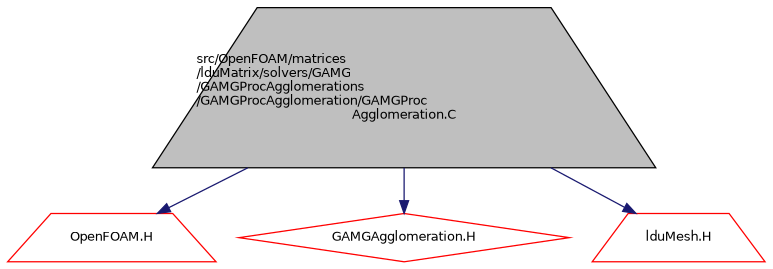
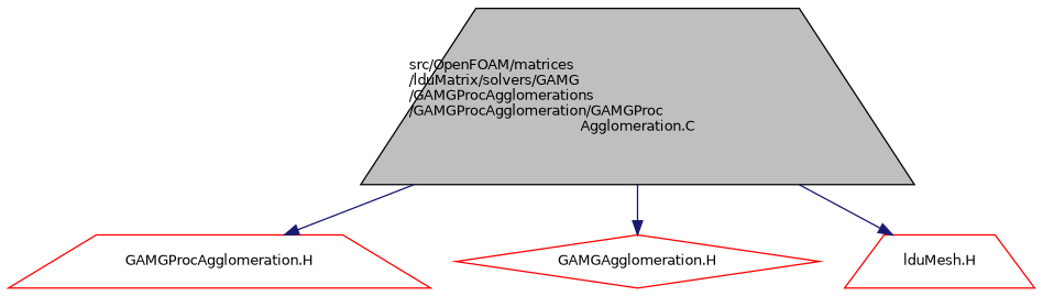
  digraph {
    node [color=red fontname=Helvetica fontsize=10 shape=trapezium]
    edge [color=midnightblue fontname=Helvetica fontsize=10 labelfontname=Helvetica labelfontsize=10 style=solid]
    n1 [color=black fillcolor=grey75 fontcolor=black height=0.2 label="src/OpenFOAM/matrices\l/lduMatrix/solvers/GAMG\l/GAMGProcAgglomerations\l/GAMGProcAgglomeration/GAMGProc\lAgglomeration.C" style=filled width=0.4]
-   n2 [height=0.2 label="OpenFOAM.H" width=0.4]
+   n2 [height=0.2 label="GAMGProcAgglomeration.H" width=0.4]
    n3 [height=0.2 label="GAMGAgglomeration.H" shape=diamond width=0.4]
    n4 [height=0.2 label="lduMesh.H" width=0.4]
    n1 -> n2
    n1 -> n3
    n1 -> n4
  }
